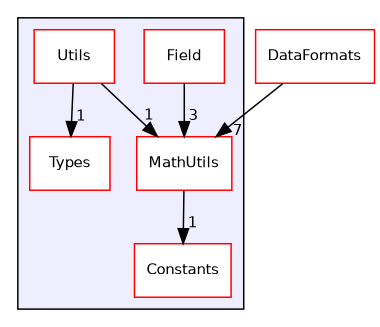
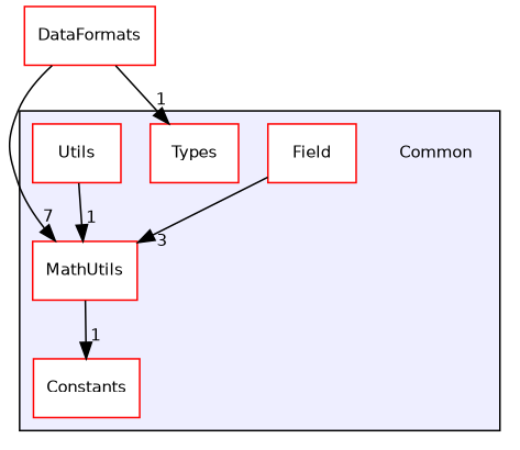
  digraph {
    compound=true
    node [fontname=Helvetica fontsize=10 shape=box color=red fillcolor=white style=filled]
    edge [headlabel=1 labeldistance=1.5 labelfontname=Helvetica labelfontsize=10]
+   n1 [label=Common shape=plaintext color="" fillcolor="" style=""]
    n2 [label=Constants]
    n3 [label=Field]
    n4 [label=MathUtils]
    n5 [label=Types]
    n6 [label=Utils]
    n7 [label=DataFormats fillcolor="" style=""]
    subgraph cluster_1 {
      bgcolor="#eeeeff"
      pencolor=black
+     n1
      n2
      n3
      n4
      n5
      n6
    }
    n3 -> n4 [headlabel=3]
    n4 -> n2
    n6 -> n4
    n7 -> n4 [headlabel=7]
-   n6 -> n5
+   n7 -> n5
  }
